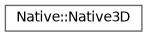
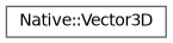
  digraph {
    rankdir=TB
-   n1 [color=grey40 fillcolor=white fontname=Helvetica fontsize=10 height=0.2 label="Native::Native3D" shape=box style=filled width=0.4]
+   n1 [color=grey40 fillcolor=white fontname=Helvetica fontsize=10 height=0.2 label="Native::Vector3D" shape=box style=filled width=0.4]
  }
